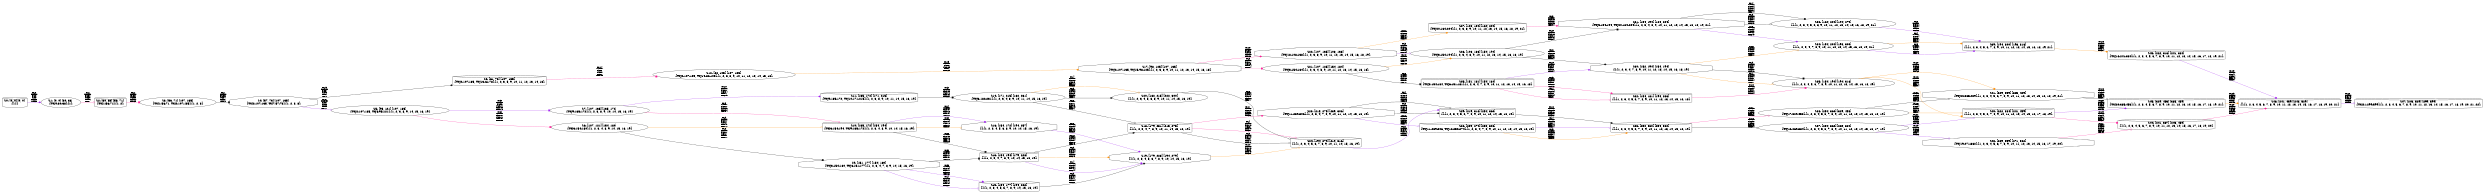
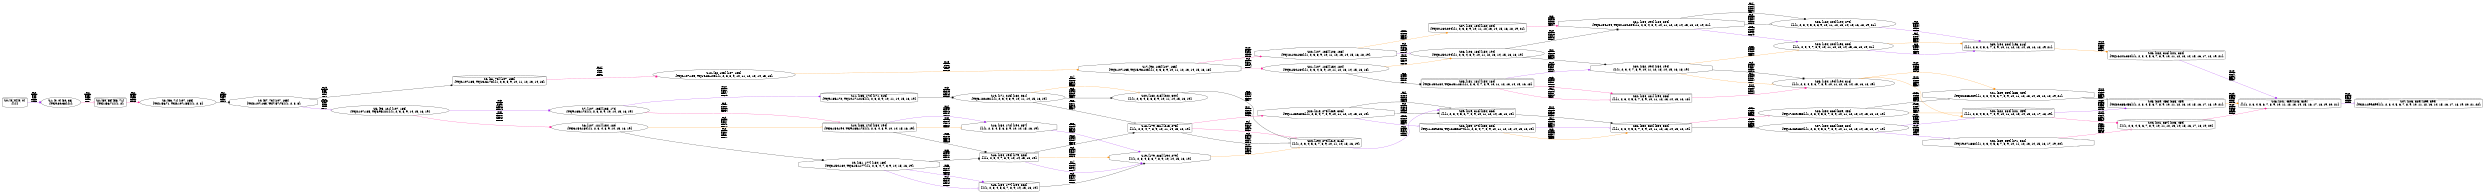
  digraph {
    rankdir=LR
    node [shape=cylinder]
    edge [arrowhead=odot color=black fontsize=8]
    n1 [label="S0: [0, 0] [0, 0] \n{}{}"]
    n2 [label="S1: [0, 0] [30, 38] \n{T0J0:30-38}{1}" shape=ellipse]
    n3 [label="S2: [30, 38] [56, 71] \n{T0J1:56-71}{1, 2}"]
    n4 [label="S3: [56, 71] [107, 135] \n{T0J1:56-71, T0J2:107-135}{1, 2, 3}" shape=ellipse]
    n5 [label="S4: [57, 73] [107, 135] \n{T0J2:107-135, T0J7:57-73}{1, 2, 3, 8}" shape=octagon]
    n6 [label="S5: [95, 121] [107, 135] \n{T0J2:107-135, T0J8:95-121}{1, 2, 3, 8, 9, 14, 15, 16, 19}" shape=ellipse]
    n7 [label="S8: [61, 78] [107, 135] \n{T0J2:107-135, T0J13:61-78}{1, 2, 3, 8, 9, 10, 11, 12, 13, 14, 18}"]
    n8 [label="S6: [107, 121] [154, 180] \n{T0J3:154-180}{1, 2, 3, 4, 8, 9, 14, 15, 16, 19}" shape=ellipse]
    n9 [label="S7: [107, 135] [135, 172] \n{T0J9:135-172}{1, 2, 3, 8, 9, 10, 14, 15, 16, 19}" shape=ellipse]
    n10 [label="S12: [82, 105] [107, 135] \n{T0J2:107-135, T0J14:82-105}{1, 2, 3, 8, 9, 10, 11, 12, 13, 14, 15, 18}" shape=ellipse]
    n11 [label="S9: [151, 177] [154, 180] \n{T0J3:154-180, T0J6:151-177}{1, 2, 3, 4, 7, 8, 9, 14, 15, 16, 19}" shape=octagon]
    n12 [label="S10: [135, 172] [154, 194] \n{T0J3:154-194, T0J9:135-172}{1, 2, 3, 4, 8, 9, 10, 14, 15, 16, 19}"]
    n13 [label="S11: [135, 172] [171, 215] \n{T0J9:135-172, T0J10:171-215}{1, 2, 3, 8, 9, 10, 11, 14, 15, 16, 19}"]
    n14 [label="S13: [154, 194] [179, 228] \n{}{1, 2, 3, 4, 7, 8, 9, 10, 14, 15, 16, 19}"]
    n15 [label="S15: [154, 177] [194, 262] \n{}{1, 2, 3, 4, 5, 6, 7, 8, 9, 14, 15, 16, 19}"]
    n16 [label="S16: [154, 172] [194, 257] \n{}{1, 2, 3, 4, 5, 6, 8, 9, 10, 14, 15, 16, 19}" shape=octagon]
    n17 [label="S14: [171, 215] [182, 231] \n{T0J3:182-231}{1, 2, 3, 4, 8, 9, 10, 11, 14, 15, 16, 19}" shape=ellipse]
    n18 [label="S17: [98, 125] [107, 135] \n{T0J2:107-135, T0J15:98-125}{1, 2, 3, 8, 9, 10, 11, 12, 13, 14, 15, 16, 18}" shape=octagon]
    n19 [label="S18: [179, 231] [215, 275] \n{}{1, 2, 3, 4, 7, 8, 9, 10, 11, 14, 15, 16, 19}"]
    n20 [label="S19: [179, 228] [194, 279] \n{}{1, 2, 3, 4, 5, 6, 7, 8, 9, 10, 14, 15, 16, 19}" shape=octagon]
    n21 [label="S20: [182, 215] [222, 300] \n{}{1, 2, 3, 4, 5, 6, 8, 9, 10, 11, 14, 15, 16, 19}" shape=ellipse]
    n22 [label="S21: [107, 125] [154, 184] \n{T0J3:154-184}{1, 2, 3, 4, 8, 9, 10, 11, 12, 13, 14, 15, 16, 18}" shape=ellipse]
    n23 [label="S22: [107, 135] [108, 138] \n{T0J18:108-138}{1, 2, 3, 8, 9, 10, 11, 12, 13, 14, 15, 16, 18, 19}" shape=octagon]
    n24 [label="S23: [215, 275] [239, 306] \n{T0J11:239-306}{1, 2, 3, 4, 7, 8, 9, 10, 11, 12, 14, 15, 16, 19}" shape=octagon]
    n25 [label="S24: [194, 279] [219, 316] \n{}{1, 2, 3, 4, 5, 6, 7, 8, 9, 10, 11, 14, 15, 16, 19}"]
    n26 [label="S25: [151, 181] [154, 184] \n{T0J3:154-184, T0J6:151-181}{1, 2, 3, 4, 7, 8, 9, 10, 11, 12, 13, 14, 15, 16, 18}"]
    n27 [label="S26: [108, 138] [154, 194] \n{T0J3:154-194}{1, 2, 3, 4, 8, 9, 10, 11, 12, 13, 14, 15, 16, 18, 19}" shape=ellipse]
    n28 [label="S27: [108, 134] [164, 204] \n{T0J20:164-204}{1, 2, 3, 8, 9, 10, 11, 12, 13, 14, 15, 16, 18, 19, 21}"]
    n29 [label="S28: [239, 274] [250, 306] \n{T0J11:239-306, T0J12:250-274}{1, 2, 3, 4, 7, 8, 9, 10, 11, 12, 13, 14, 15, 16, 19}"]
    n30 [label="S29: [219, 316] [254, 360] \n{}{1, 2, 3, 4, 5, 6, 7, 8, 9, 10, 11, 12, 14, 15, 16, 19}"]
    n31 [label="S30: [152, 194] [154, 194] \n{}{1, 2, 3, 4, 7, 8, 9, 10, 11, 12, 13, 14, 15, 16, 18, 19}" shape=octagon]
    n32 [label="S32: [154, 181] [194, 266] \n{}{1, 2, 3, 4, 5, 6, 7, 8, 9, 10, 11, 12, 13, 14, 15, 16, 18}"]
    n33 [label="S31: [154, 194] [164, 204] \n{T0J3:154-194, T0J20:164-204}{1, 2, 3, 4, 8, 9, 10, 11, 12, 13, 14, 15, 16, 18, 19, 21}" shape=octagon]
    n34 [label="S33: [250, 360] [254, 360] \n{}{1, 2, 3, 4, 5, 6, 7, 8, 9, 10, 11, 12, 13, 14, 15, 16, 19}"]
    n35 [label="S34: [154, 204] [198, 300] \n{}{1, 2, 3, 4, 7, 8, 9, 10, 11, 12, 13, 14, 15, 16, 18, 19, 21}" shape=ellipse]
    n36 [label="S35: [154, 194] [194, 316] \n{}{1, 2, 3, 4, 5, 6, 7, 8, 9, 10, 11, 12, 13, 14, 15, 16, 18, 19}" shape=ellipse]
    n37 [label="S36: [164, 204] [194, 279] \n{}{1, 2, 3, 4, 5, 6, 8, 9, 10, 11, 12, 13, 14, 15, 16, 18, 19, 21}" shape=ellipse]
    n38 [label="S37: [254, 360] [269, 384] \n{T0J16:269-384}{1, 2, 3, 4, 5, 6, 7, 8, 9, 10, 11, 12, 13, 14, 15, 16, 17, 19}" shape=ellipse]
    n39 [label="S38: [254, 360] [329, 458] \n{T0J17:329-458}{1, 2, 3, 4, 5, 6, 7, 8, 9, 10, 11, 12, 13, 14, 15, 16, 18, 19}" shape=ellipse]
    n40 [label="S39: [194, 300] [198, 316] \n{}{1, 2, 3, 4, 5, 6, 7, 8, 9, 10, 11, 12, 13, 14, 15, 16, 18, 19, 21}"]
    n41 [label="S40: [222, 384] [241, 459] \n{}{1, 2, 3, 4, 5, 6, 7, 8, 9, 10, 11, 12, 13, 14, 15, 16, 17, 18, 19}"]
    n42 [label="S41: [329, 359] [385, 429] \n{T0J20:385-429}{1, 2, 3, 4, 5, 6, 7, 8, 9, 10, 11, 12, 13, 14, 15, 16, 18, 19, 21}" shape=octagon]
    n43 [label="S42: [269, 359] [271, 362] \n{T0J19:271-362}{1, 2, 3, 4, 5, 6, 7, 8, 9, 10, 11, 12, 13, 14, 15, 16, 17, 19, 20}" shape=octagon]
    n44 [label="S43: [222, 316] [241, 384] \n{T0J16:241-384}{1, 2, 3, 4, 5, 6, 7, 8, 9, 10, 11, 12, 13, 14, 15, 16, 17, 18, 19, 21}"]
    n45 [label="S44: [241, 387] [243, 459] \n{}{1, 2, 3, 4, 5, 6, 7, 8, 9, 10, 11, 12, 13, 14, 15, 16, 17, 18, 19, 20}"]
    n46 [label="S45: [329, 453] [385, 459] \n{T0J20:385-453}{1, 2, 3, 4, 5, 6, 7, 8, 9, 10, 11, 12, 13, 14, 15, 16, 17, 18, 19, 21}"]
    n47 [label="S46: [241, 459] [243, 529] \n{}{1, 2, 3, 4, 5, 6, 7, 8, 9, 10, 11, 12, 13, 14, 15, 16, 17, 18, 19, 20, 21}"]
    n48 [label="S47: [243, 529] [299, 599] \n{T0J21:299-599}{1, 2, 3, 4, 5, 6, 7, 8, 9, 10, 11, 12, 13, 14, 15, 16, 17, 18, 19, 20, 21, 22}"]
-   n1 -> n2 [arrowhead=diamond color=purple label="T0 J0\nDL=950\nES=0\nLS=0\nEF=30\nLF=38"]
+   n1 -> n2 [arrowhead=box color=purple label="T0 J0\nDL=950\nES=0\nLS=0\nEF=30\nLF=38"]
    n2 -> n3 [color=deeppink label="T0 J1\nDL=950\nES=30\nLS=38\nEF=56\nLF=71"]
-   n3 -> n4 [arrowhead=box color=deeppink label="T0 J2\nDL=950\nES=30\nLS=38\nEF=107\nLF=135"]
+   n3 -> n4 [arrowhead=diamond color=deeppink label="T0 J2\nDL=950\nES=30\nLS=38\nEF=107\nLF=135"]
    n4 -> n5 [arrowhead=box label="T0 J7\nDL=950\nES=56\nLS=71\nEF=57\nLF=73"]
    n5 -> n6 [color=purple label="T0 J8\nDL=950\nES=57\nLS=73\nEF=95\nLF=121"]
    n5 -> n7 [arrowhead=diamond label="T0 J13\nDL=950\nES=57\nLS=73\nEF=61\nLF=78"]
    n6 -> n8 [arrowhead=box color=deeppink label="T0 J3\nDL=950\nES=107\nLS=121\nEF=154\nLF=180"]
    n6 -> n9 [arrowhead=box color=purple label="T0 J9\nDL=950\nES=95\nLS=121\nEF=135\nLF=172"]
    n7 -> n10 [arrowhead=box color=deeppink label="T0 J14\nDL=950\nES=61\nLS=78\nEF=82\nLF=105"]
    n8 -> n11 [arrowhead=box label="T0 J6\nDL=950\nES=107\nLS=121\nEF=151\nLF=177"]
    n8 -> n12 [color=darkorange label="T0 J9\nDL=950\nES=107\nLS=121\nEF=147\nLF=172"]
    n9 -> n12 [color=deeppink label="T0 J3\nDL=950\nES=107\nLS=135\nEF=154\nLF=194"]
    n9 -> n13 [arrowhead=diamond color=purple label="T0 J10\nDL=950\nES=107\nLS=134\nEF=171\nLF=215"]
    n10 -> n18 [arrowhead=diamond color=darkorange label="T0 J15\nDL=950\nES=82\nLS=105\nEF=98\nLF=125"]
    n11 -> n14 [arrowhead=box label="T0 J9\nDL=950\nES=151\nLS=177\nEF=191\nLF=228"]
    n11 -> n15 [color=purple label="T0 J4\nDL=950\nES=154\nLS=177\nEF=194\nLF=227"]
    n11 -> n15 [arrowhead=box color=purple label="T0 J5\nDL=950\nES=154\nLS=177\nEF=222\nLF=262"]
    n12 -> n14 [arrowhead=box label="T0 J6\nDL=950\nES=135\nLS=172\nEF=179\nLF=228"]
    n12 -> n16 [arrowhead=box color=purple label="T0 J4\nDL=950\nES=154\nLS=172\nEF=194\nLF=222"]
    n12 -> n16 [color=darkorange label="T0 J5\nDL=950\nES=154\nLS=172\nEF=222\nLF=257"]
    n13 -> n17 [arrowhead=box label="T0 J3\nDL=950\nES=135\nLS=172\nEF=182\nLF=231"]
    n14 -> n19 [arrowhead=diamond label="T0 J10\nDL=950\nES=154\nLS=194\nEF=218\nLF=275"]
    n14 -> n20 [arrowhead=box color=purple label="T0 J4\nDL=950\nES=154\nLS=194\nEF=194\nLF=244"]
    n14 -> n20 [arrowhead=diamond color=darkorange label="T0 J5\nDL=950\nES=154\nLS=194\nEF=222\nLF=279"]
    n15 -> n20 [arrowhead=diamond label="T0 J9\nDL=950\nES=154\nLS=177\nEF=194\nLF=228"]
    n16 -> n20 [arrowhead=diamond color=purple label="T0 J6\nDL=950\nES=154\nLS=172\nEF=198\nLF=228"]
    n17 -> n19 [label="T0 J6\nDL=950\nES=171\nLS=215\nEF=215\nLF=271"]
    n17 -> n21 [color=darkorange label="T0 J4\nDL=950\nES=182\nLS=215\nEF=222\nLF=265"]
    n17 -> n21 [arrowhead=diamond label="T0 J5\nDL=950\nES=182\nLS=215\nEF=250\nLF=300"]
    n18 -> n22 [arrowhead=box color=deeppink label="T0 J3\nDL=950\nES=107\nLS=125\nEF=154\nLF=184"]
    n18 -> n23 [arrowhead=diamond color=deeppink label="T0 J18\nDL=950\nES=98\nLS=125\nEF=108\nLF=138"]
    n19 -> n24 [arrowhead=diamond color=deeppink label="T0 J11\nDL=950\nES=179\nLS=230\nEF=239\nLF=306"]
    n19 -> n25 [color=deeppink label="T0 J4\nDL=950\nES=179\nLS=231\nEF=219\nLF=281"]
    n19 -> n25 [label="T0 J5\nDL=950\nES=179\nLS=231\nEF=247\nLF=316"]
    n20 -> n25 [color=darkorange label="T0 J10\nDL=950\nES=179\nLS=228\nEF=243\nLF=309"]
    n21 -> n25 [label="T0 J6\nDL=950\nES=182\nLS=215\nEF=226\nLF=271"]
    n22 -> n26 [arrowhead=box label="T0 J6\nDL=950\nES=107\nLS=125\nEF=151\nLF=181"]
    n22 -> n27 [arrowhead=diamond color=darkorange label="T0 J18\nDL=950\nES=107\nLS=125\nEF=117\nLF=138"]
    n23 -> n27 [color=purple label="T0 J3\nDL=950\nES=107\nLS=135\nEF=154\nLF=194"]
    n23 -> n28 [arrowhead=diamond color=darkorange label="T0 J20\nDL=950\nES=108\nLS=134\nEF=164\nLF=204"]
    n24 -> n29 [color=purple label="T0 J12\nDL=950\nES=215\nLS=230\nEF=250\nLF=274"]
    n24 -> n30 [label="T0 J4\nDL=950\nES=215\nLS=275\nEF=255\nLF=325"]
    n24 -> n30 [arrowhead=diamond label="T0 J5\nDL=950\nES=215\nLS=275\nEF=283\nLF=360"]
    n25 -> n30 [arrowhead=diamond color=purple label="T0 J11\nDL=950\nES=194\nLS=279\nEF=254\nLF=355"]
    n26 -> n31 [arrowhead=diamond color=purple label="T0 J18\nDL=950\nES=151\nLS=181\nEF=161\nLF=194"]
    n26 -> n32 [color=deeppink label="T0 J4\nDL=950\nES=154\nLS=181\nEF=194\nLF=231"]
    n26 -> n32 [arrowhead=diamond color=deeppink label="T0 J5\nDL=950\nES=154\nLS=181\nEF=222\nLF=266"]
    n27 -> n31 [arrowhead=diamond label="T0 J6\nDL=950\nES=108\nLS=138\nEF=152\nLF=194"]
    n27 -> n33 [arrowhead=box label="T0 J20\nDL=950\nES=108\nLS=134\nEF=164\nLF=204"]
    n28 -> n33 [arrowhead=diamond color=deeppink label="T0 J3\nDL=950\nES=108\nLS=135\nEF=155\nLF=194"]
    n29 -> n34 [color=purple label="T0 J4\nDL=950\nES=239\nLS=274\nEF=279\nLF=324"]
    n29 -> n34 [arrowhead=diamond color=darkorange label="T0 J5\nDL=950\nES=239\nLS=274\nEF=307\nLF=359"]
    n30 -> n34 [arrowhead=diamond label="T0 J12\nDL=950\nES=219\nLS=316\nEF=254\nLF=360"]
    n31 -> n35 [color=darkorange label="T0 J20\nDL=950\nES=152\nLS=230\nEF=208\nLF=300"]
    n31 -> n36 [color=darkorange label="T0 J4\nDL=950\nES=154\nLS=231\nEF=194\nLF=281"]
    n31 -> n36 [arrowhead=box label="T0 J5\nDL=950\nES=154\nLS=231\nEF=222\nLF=316"]
    n32 -> n36 [arrowhead=box color=deeppink label="T0 J18\nDL=950\nES=154\nLS=181\nEF=164\nLF=194"]
    n33 -> n35 [arrowhead=diamond color=purple label="T0 J6\nDL=950\nES=154\nLS=193\nEF=198\nLF=249"]
    n33 -> n37 [arrowhead=box label="T0 J4\nDL=950\nES=154\nLS=194\nEF=194\nLF=244"]
    n33 -> n37 [label="T0 J5\nDL=950\nES=154\nLS=194\nEF=222\nLF=279"]
    n34 -> n38 [label="T0 J16\nDL=950\nES=250\nLS=360\nEF=269\nLF=384"]
    n34 -> n39 [color=deeppink label="T0 J17\nDL=950\nES=250\nLS=359\nEF=329\nLF=458"]
    n35 -> n40 [arrowhead=diamond color=darkorange label="T0 J4\nDL=950\nES=154\nLS=231\nEF=194\nLF=281"]
    n35 -> n40 [arrowhead=diamond color=purple label="T0 J5\nDL=950\nES=154\nLS=231\nEF=222\nLF=316"]
    n36 -> n41 [arrowhead=box color=darkorange label="T0 J16\nDL=950\nES=222\nLS=360\nEF=241\nLF=384"]
    n36 -> n42 [arrowhead=box color=darkorange label="T0 J20\nDL=950\nES=329\nLS=359\nEF=385\nLF=429"]
    n37 -> n40 [arrowhead=box color=purple label="T0 J6\nDL=950\nES=164\nLS=204\nEF=208\nLF=260"]
    n38 -> n41 [color=purple label="T0 J17\nDL=950\nES=254\nLS=360\nEF=333\nLF=459"]
    n38 -> n43 [color=purple label="T0 J19\nDL=950\nES=269\nLS=359\nEF=271\nLF=362"]
    n39 -> n41 [color=darkorange label="T0 J16\nDL=950\nES=254\nLS=360\nEF=273\nLF=384"]
    n39 -> n42 [label="T0 J20\nDL=950\nES=329\nLS=359\nEF=385\nLF=429"]
    n40 -> n44 [arrowhead=diamond color=darkorange label="T0 J16\nDL=950\nES=222\nLS=360\nEF=241\nLF=384"]
    n41 -> n45 [arrowhead=box color=deeppink label="T0 J19\nDL=950\nES=241\nLS=384\nEF=243\nLF=387"]
    n41 -> n46 [arrowhead=diamond color=purple label="T0 J20\nDL=950\nES=329\nLS=383\nEF=385\nLF=453"]
    n42 -> n46 [label="T0 J16\nDL=950\nES=329\nLS=360\nEF=348\nLF=384"]
    n43 -> n45 [color=deeppink label="T0 J17\nDL=950\nES=269\nLS=360\nEF=348\nLF=459"]
    n44 -> n47 [arrowhead=box color=purple label="T0 J19\nDL=950\nES=241\nLS=384\nEF=243\nLF=387"]
    n45 -> n47 [arrowhead=diamond color=deeppink label="T0 J20\nDL=950\nES=329\nLS=459\nEF=385\nLF=529"]
    n46 -> n47 [arrowhead=diamond color=darkorange label="T0 J19\nDL=950\nES=329\nLS=453\nEF=331\nLF=456"]
    n47 -> n48 [color=purple label="T0 J21\nDL=950\nES=243\nLS=529\nEF=299\nLF=599"]
  }
